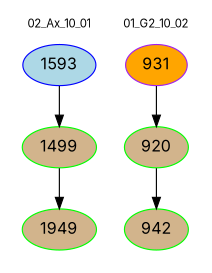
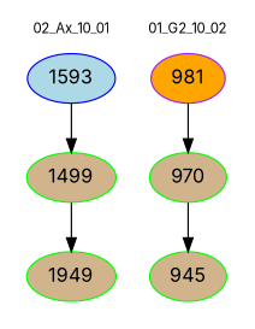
  digraph {
    fontname=Inter
    node [color=green fillcolor=tan fontname=Inter style=filled]
    edge [color=black fontname=Inter]
    n1 [color=blue fillcolor=lightblue label=1593]
    n2 [label=1499]
    n3 [label=1949]
-   n4 [color=purple fillcolor=orange label=931]
-   n5 [label=920]
-   n6 [label=942]
+   n4 [color=purple fillcolor=orange label=981]
+   n5 [label=970]
+   n6 [label=945]
    subgraph cluster_1 {
      color=white
      fontsize=10
      label="02_Ax_10_01"
      n1
      n2
      n3
    }
    subgraph cluster_2 {
      color=white
      fontsize=10
      label="01_G2_10_02"
      n4
      n5
      n6
    }
    n1 -> n2
    n2 -> n3
    n4 -> n5
    n5 -> n6
  }
